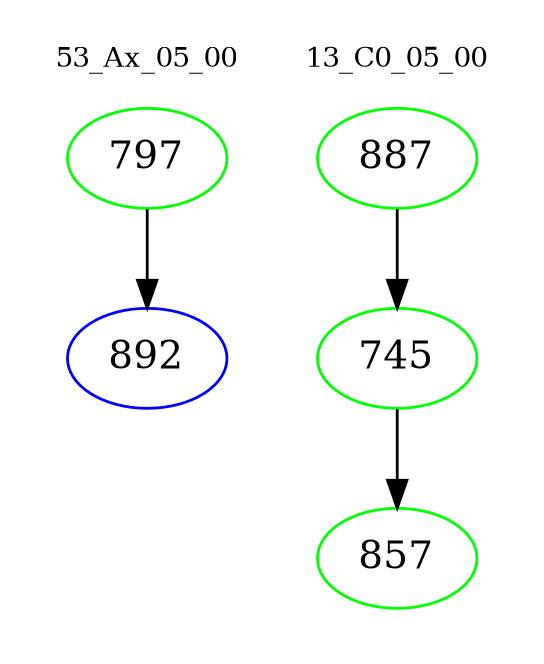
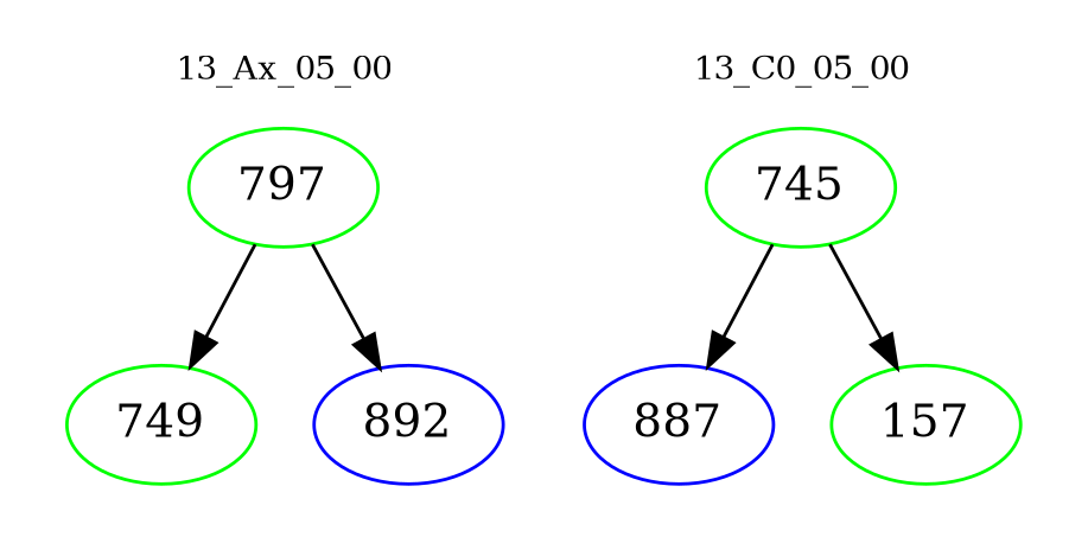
  digraph {
    node [color=green]
    edge [color=black]
    n1 [label=797]
+   n2 [label=749]
    n3 [color=blue label=892]
    n4 [label=745]
-   n5 [label=887]
-   n6 [label=857]
+   n5 [color=blue label=887]
+   n6 [label=157]
    subgraph cluster_1 {
      color=white
      fontsize=10
-     label="53_Ax_05_00"
+     label="13_Ax_05_00"
      n1
+     n2
      n3
    }
    subgraph cluster_2 {
      color=white
      fontsize=10
      label="13_C0_05_00"
      n4
      n5
      n6
    }
+   n1 -> n2
    n1 -> n3
-   n5 -> n4
+   n4 -> n5
    n4 -> n6
  }
